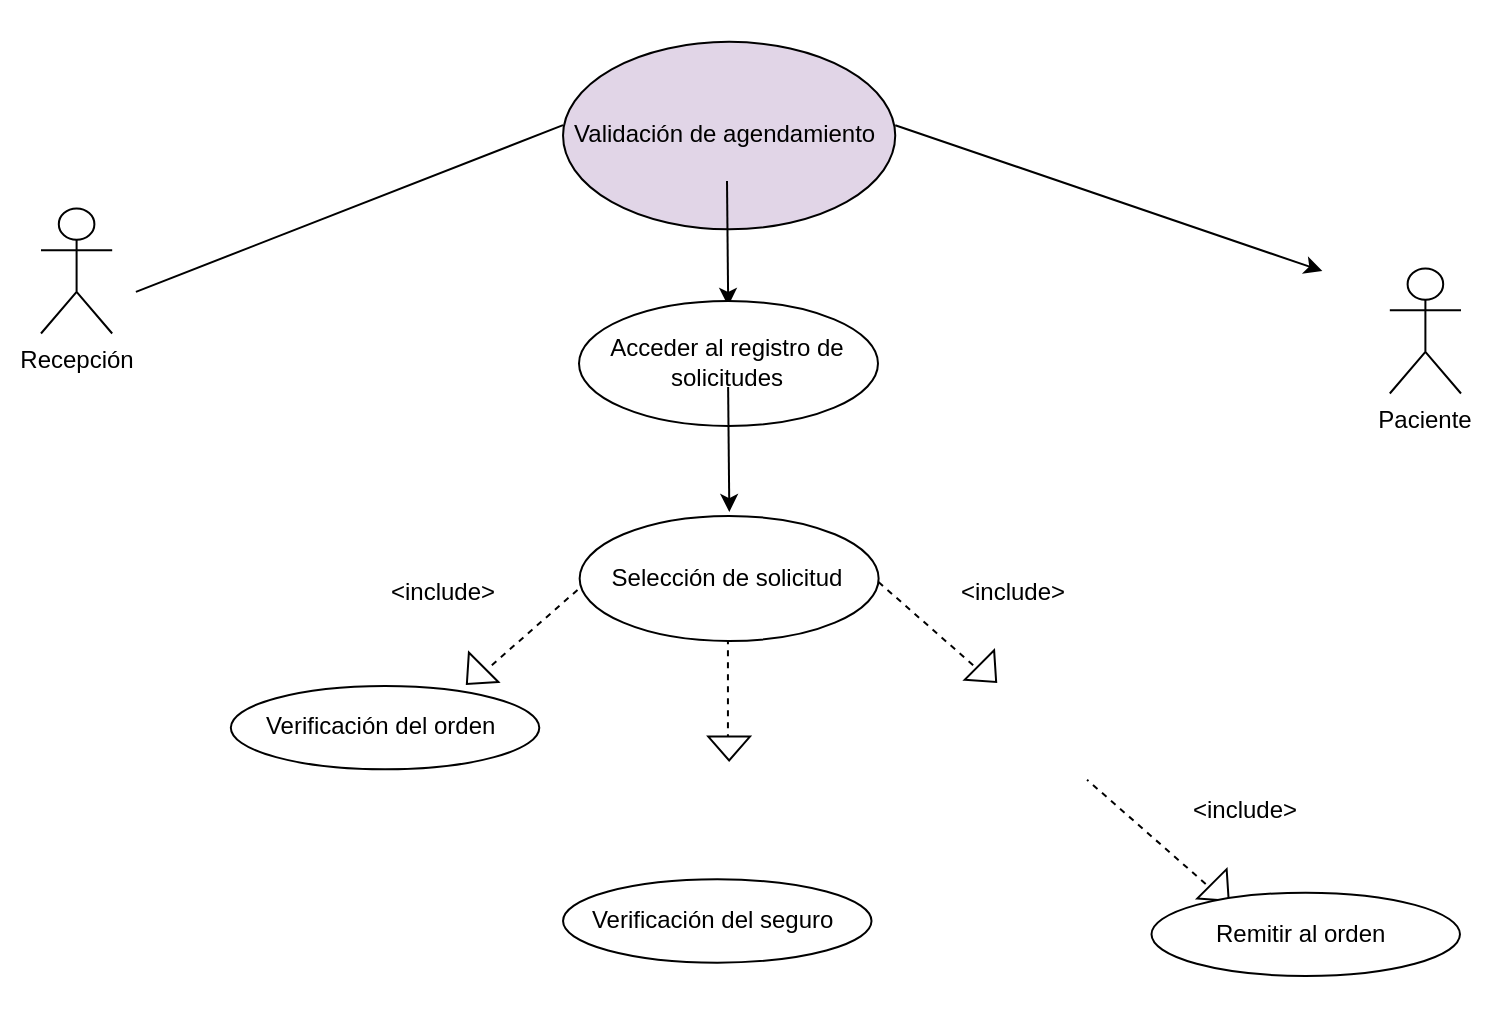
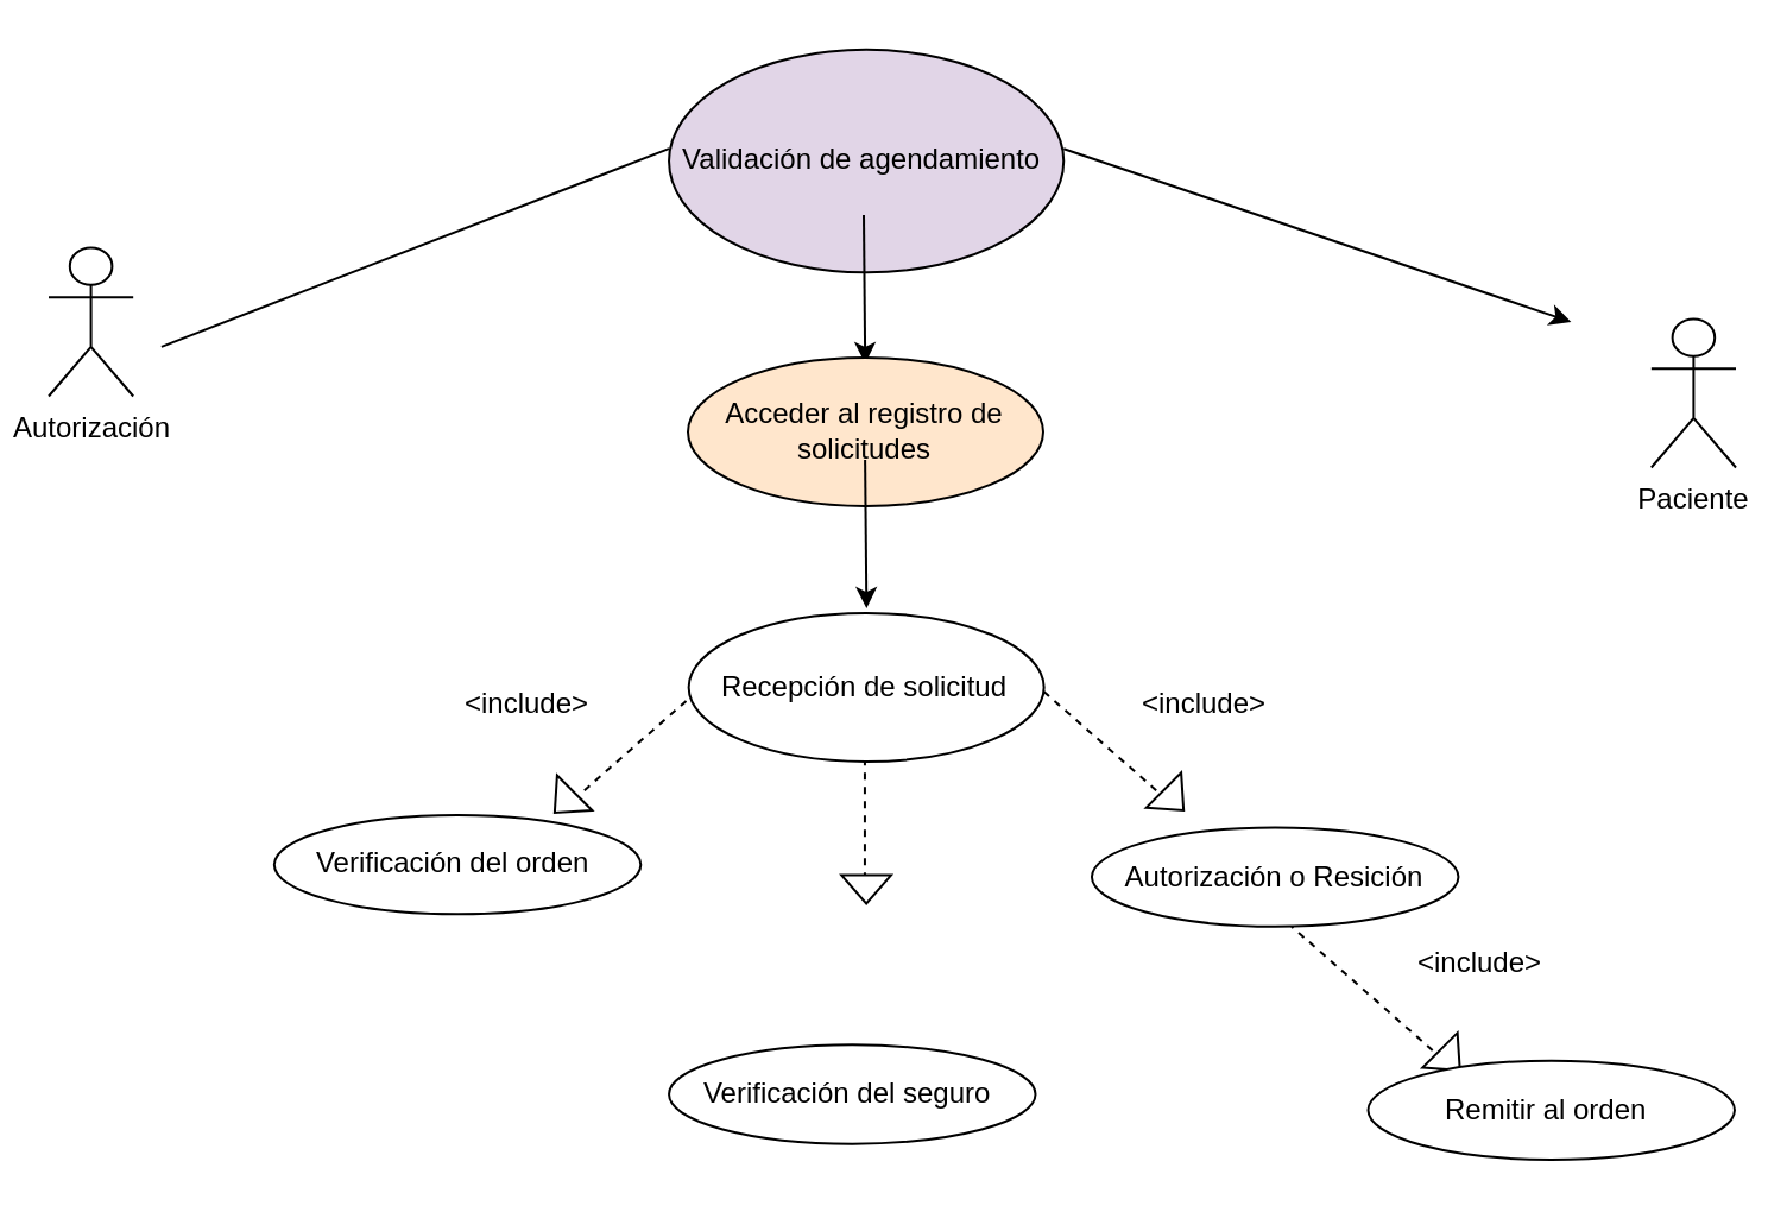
  <mxCell id="0" />
  <mxCell id="1" parent="0" />
- <mxCell id="2" value="Recepción" style="shape=umlActor;verticalLabelPosition=bottom;verticalAlign=top;html=1;outlineConnect=0;" parent="1" vertex="1"><mxGeometry x="20" y="103.753" width="35.593" height="62.5" as="geometry" /></mxCell>
+ <mxCell id="2" value="Autorización" style="shape=umlActor;verticalLabelPosition=bottom;verticalAlign=top;html=1;outlineConnect=0;" parent="1" vertex="1"><mxGeometry x="20" y="103.753" width="35.593" height="62.5" as="geometry" /></mxCell>
  <mxCell id="3" value="Paciente" style="shape=umlActor;verticalLabelPosition=bottom;verticalAlign=top;html=1;outlineConnect=0;" parent="1" vertex="1"><mxGeometry x="694.407" y="133.753" width="35.593" height="62.5" as="geometry" /></mxCell>
  <mxCell id="4" value="Validación de agendamiento&amp;nbsp;" style="ellipse;whiteSpace=wrap;html=1;fillColor=#e1d5e7;" parent="1" vertex="1"><mxGeometry x="281.017" y="20.42" width="166.102" height="93.75" as="geometry" /></mxCell>
  <mxCell id="5" value="" style="endArrow=none;html=1;rounded=0;" parent="1" edge="1"><mxGeometry width="50" height="50" relative="1" as="geometry"><mxPoint x="67.458" y="145.42" as="sourcePoint" /><mxPoint x="281.017" y="62.087" as="targetPoint" /></mxGeometry></mxCell>
  <mxCell id="6" value="" style="endArrow=classic;html=1;rounded=0;" parent="1" edge="1"><mxGeometry width="50" height="50" relative="1" as="geometry"><mxPoint x="447.119" y="62.087" as="sourcePoint" /><mxPoint x="660.678" y="135.003" as="targetPoint" /></mxGeometry></mxCell>
  <mxCell id="7" value="" style="endArrow=classic;html=1;rounded=0;" parent="1" edge="1"><mxGeometry width="50" height="50" relative="1" as="geometry"><mxPoint x="363.005" y="89.997" as="sourcePoint" /><mxPoint x="363.598" y="152.497" as="targetPoint" /></mxGeometry></mxCell>
- <mxCell id="8" value="Acceder al registro de solicitudes" style="ellipse;whiteSpace=wrap;html=1;" parent="1" vertex="1"><mxGeometry x="289.002" y="150.003" width="149.492" height="62.5" as="geometry" /></mxCell>
+ <mxCell id="8" value="Acceder al registro de solicitudes" style="ellipse;whiteSpace=wrap;html=1;fillColor=#ffe6cc;" parent="1" vertex="1"><mxGeometry x="289.002" y="150.003" width="149.492" height="62.5" as="geometry" /></mxCell>
  <mxCell id="9" value="" style="endArrow=classic;html=1;rounded=0;" parent="1" edge="1"><mxGeometry width="50" height="50" relative="1" as="geometry"><mxPoint x="363.565" y="193.003" as="sourcePoint" /><mxPoint x="364.158" y="255.503" as="targetPoint" /></mxGeometry></mxCell>
  <mxCell id="10" value="" style="group" vertex="1" connectable="0" parent="1"><mxGeometry x="114.915" y="279.997" width="614.575" height="207.495" as="geometry" /></mxCell>
  <mxCell id="11" value="" style="endArrow=none;dashed=1;html=1;rounded=0;" parent="10" edge="1"><mxGeometry width="50" height="50" relative="1" as="geometry"><mxPoint x="130.508" y="52.083" as="sourcePoint" /><mxPoint x="189.831" as="targetPoint" /></mxGeometry></mxCell>
  <mxCell id="12" value="" style="triangle;whiteSpace=wrap;html=1;rotation=135;" parent="10" vertex="1"><mxGeometry x="116.271" y="46.875" width="11.864" height="20.833" as="geometry" /></mxCell>
  <mxCell id="13" value="" style="endArrow=none;dashed=1;html=1;rounded=0;flipH=1;" parent="10" edge="1"><mxGeometry width="50" height="50" relative="1" as="geometry"><mxPoint x="310.847" y="52.083" as="sourcePoint" /><mxPoint x="370.169" as="targetPoint" /></mxGeometry></mxCell>
  <mxCell id="14" value="" style="triangle;whiteSpace=wrap;html=1;rotation=-135;flipH=1;" parent="10" vertex="1"><mxGeometry x="372.542" y="45.833" width="11.864" height="20.833" as="geometry" /></mxCell>
  <mxCell id="15" value="" style="endArrow=none;dashed=1;html=1;rounded=0;" parent="10" edge="1"><mxGeometry width="50" height="50" relative="1" as="geometry"><mxPoint x="248.559" y="89.583" as="sourcePoint" /><mxPoint x="248.559" y="10.417" as="targetPoint" /></mxGeometry></mxCell>
  <mxCell id="16" value="" style="triangle;whiteSpace=wrap;html=1;rotation=-90;flipH=1;" parent="10" vertex="1"><mxGeometry x="243.22" y="83.333" width="11.864" height="20.833" as="geometry" /></mxCell>
  <mxCell id="17" value="Verificación del orden&amp;nbsp;" style="ellipse;whiteSpace=wrap;html=1;" parent="10" vertex="1"><mxGeometry y="62.5" width="154.237" height="41.667" as="geometry" /></mxCell>
  <mxCell id="18" value="Verificación del seguro&amp;nbsp;" style="ellipse;whiteSpace=wrap;html=1;" parent="10" vertex="1"><mxGeometry x="166.102" y="159.167" width="154.237" height="41.667" as="geometry" /></mxCell>
+ <mxCell id="19" value="Autorización o Resición" style="ellipse;whiteSpace=wrap;html=1;" parent="10" vertex="1"><mxGeometry x="344.068" y="67.708" width="154.237" height="41.667" as="geometry" /></mxCell>
  <mxCell id="20" value="&amp;lt;include&amp;gt;" style="text;html=1;strokeColor=none;fillColor=none;align=center;verticalAlign=middle;whiteSpace=wrap;rounded=0;" parent="10" vertex="1"><mxGeometry x="71.186" width="71.186" height="31.25" as="geometry" /></mxCell>
  <mxCell id="21" value="&amp;lt;include&amp;gt;" style="text;html=1;strokeColor=none;fillColor=none;align=center;verticalAlign=middle;whiteSpace=wrap;rounded=0;" parent="10" vertex="1"><mxGeometry x="355.932" width="71.186" height="31.25" as="geometry" /></mxCell>
  <mxCell id="22" value="" style="endArrow=none;dashed=1;html=1;rounded=0;flipH=1;" parent="10" edge="1"><mxGeometry width="50" height="50" relative="1" as="geometry"><mxPoint x="427.117" y="161.463" as="sourcePoint" /><mxPoint x="486.439" y="109.38" as="targetPoint" /></mxGeometry></mxCell>
  <mxCell id="23" value="" style="triangle;whiteSpace=wrap;html=1;rotation=-135;flipH=1;" parent="10" vertex="1"><mxGeometry x="488.812" y="155.213" width="11.864" height="20.833" as="geometry" /></mxCell>
  <mxCell id="24" value="Remitir al orden&amp;nbsp;" style="ellipse;whiteSpace=wrap;html=1;" parent="10" vertex="1"><mxGeometry x="460.338" y="165.828" width="154.237" height="41.667" as="geometry" /></mxCell>
  <mxCell id="25" value="&amp;lt;include&amp;gt;" style="text;html=1;strokeColor=none;fillColor=none;align=center;verticalAlign=middle;whiteSpace=wrap;rounded=0;" parent="10" vertex="1"><mxGeometry x="472.202" y="109.38" width="71.186" height="31.25" as="geometry" /></mxCell>
- <mxCell id="26" value="Selección de solicitud" style="ellipse;whiteSpace=wrap;html=1;" parent="1" vertex="1"><mxGeometry x="289.322" y="257.493" width="149.492" height="62.5" as="geometry" /></mxCell>
+ <mxCell id="26" value="Recepción de solicitud" style="ellipse;whiteSpace=wrap;html=1;" parent="1" vertex="1"><mxGeometry x="289.322" y="257.493" width="149.492" height="62.5" as="geometry" /></mxCell>
